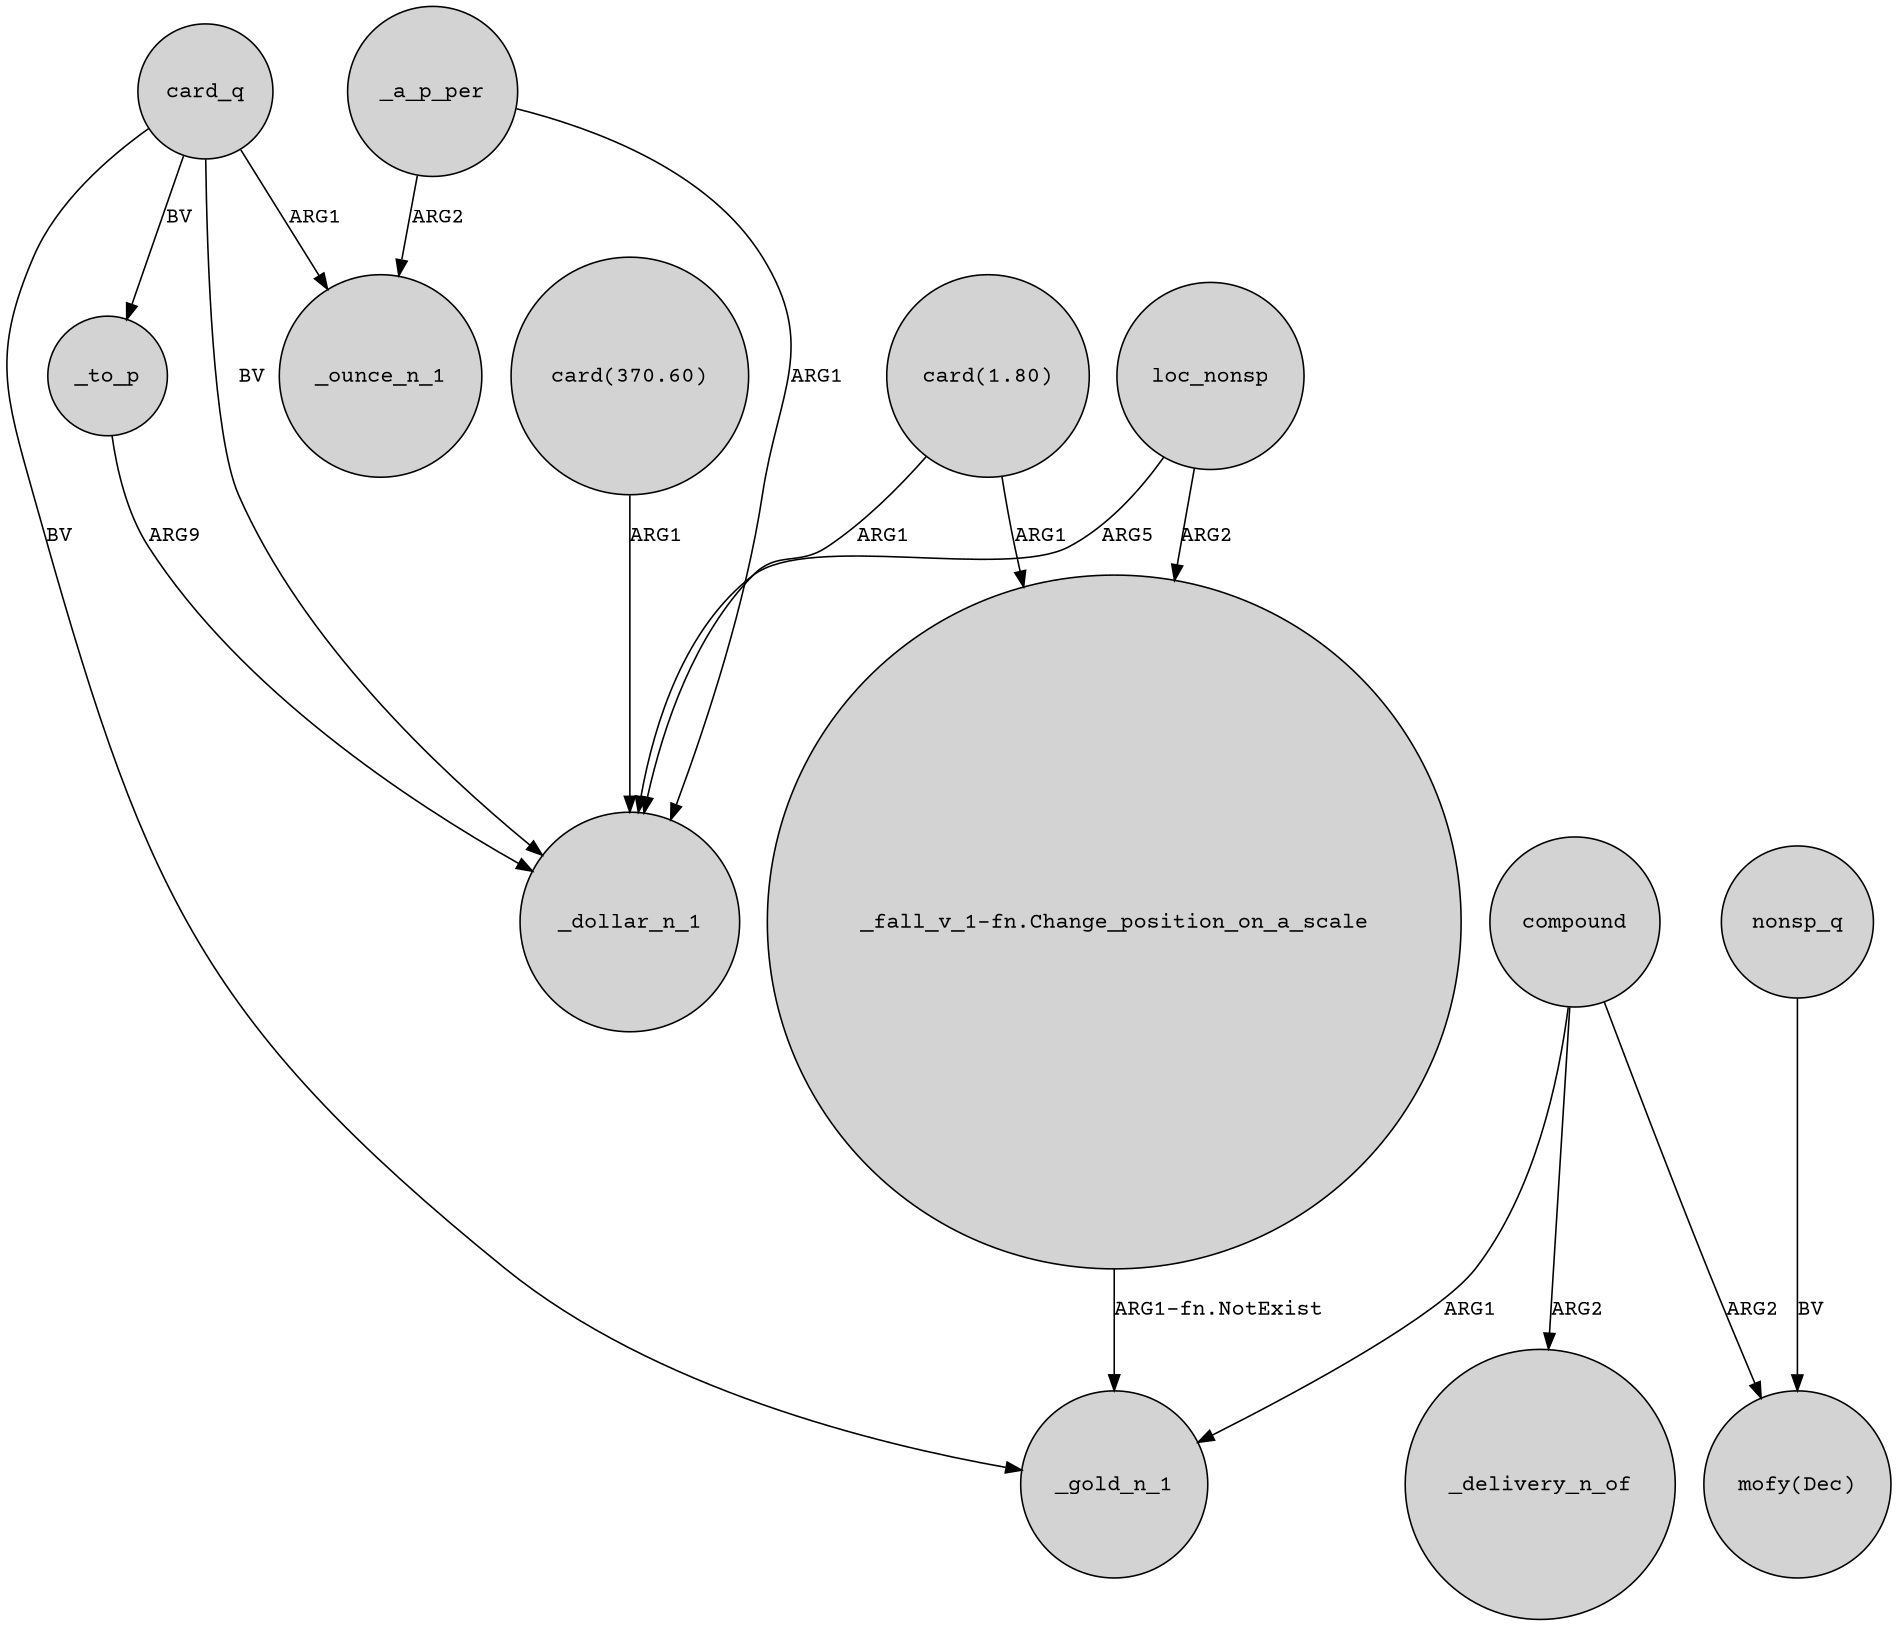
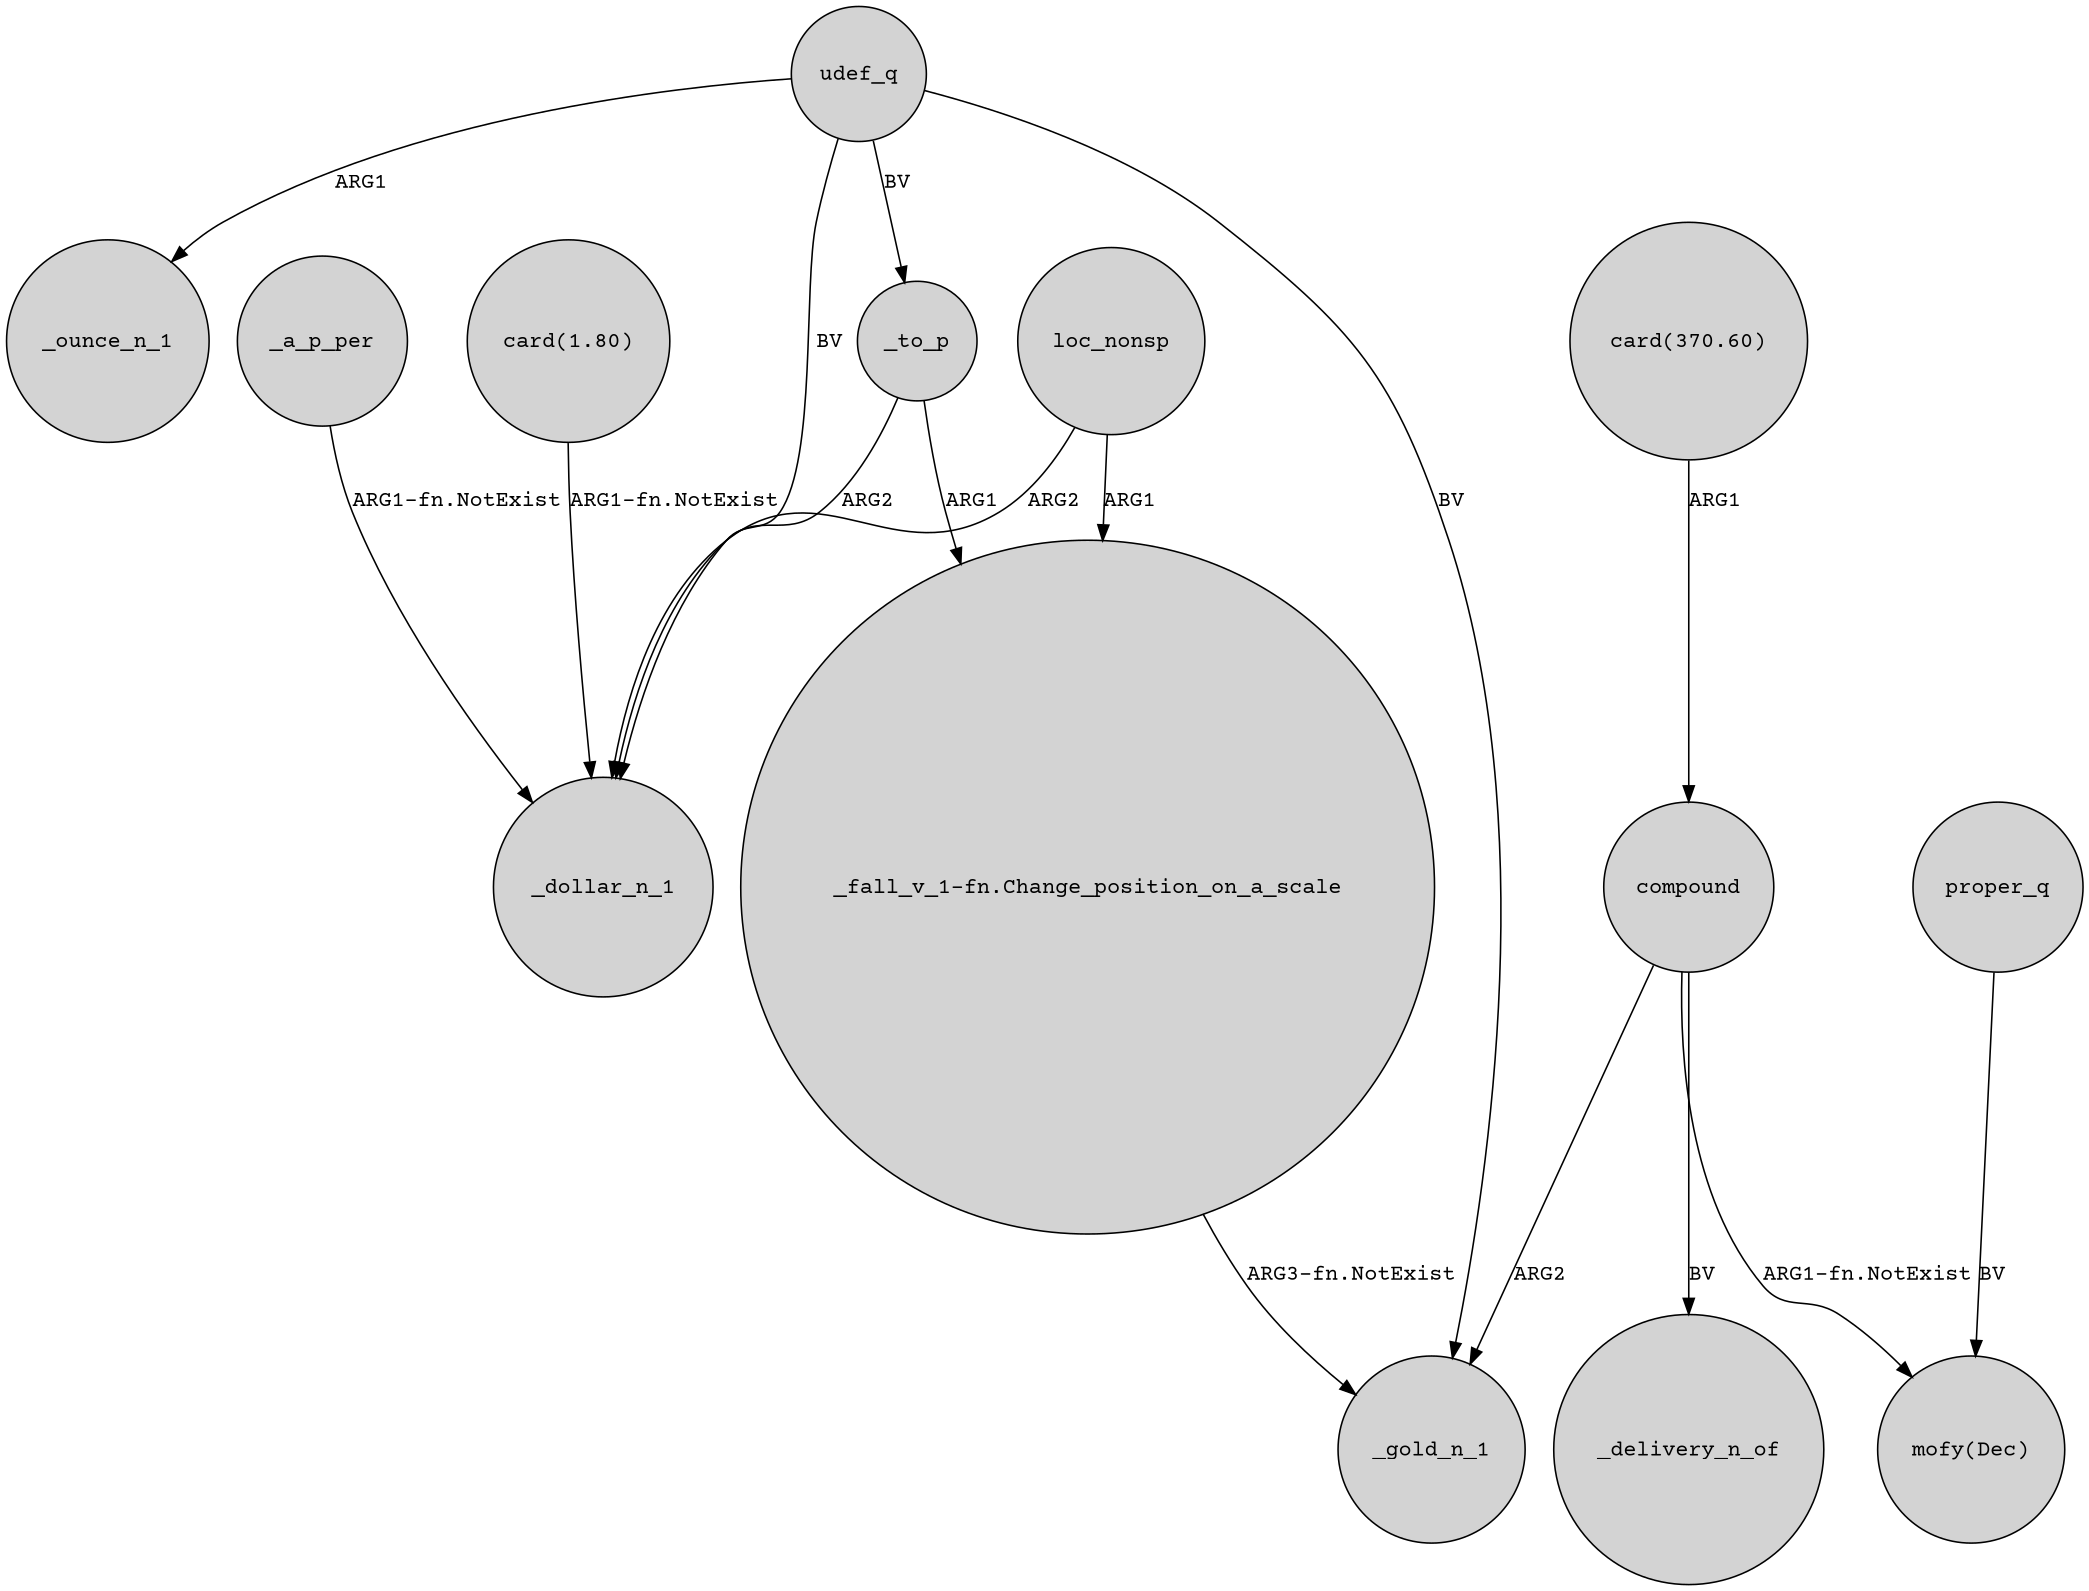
  digraph {
    fontname="Courier Prime"
    node [fontname="Courier Prime" shape=circle style=filled]
    edge [fontname="Courier Prime"]
-   udef_q [label=card_q]
+   udef_q
    _ounce_n_1
    _dollar_n_1
    _gold_n_1
    _to_p
    _a_p_per
    loc_nonsp
    "_fall_v_1-fn.Change_position_on_a_scale"
    compound
    _delivery_n_of
    "mofy(Dec)"
    "card(370.60)"
-   proper_q [label=nonsp_q]
+   proper_q
    "card(1.80)"
    udef_q -> _ounce_n_1 [label=ARG1]
    udef_q -> _dollar_n_1 [label=BV]
    udef_q -> _gold_n_1 [label=BV]
    udef_q -> _to_p [label=BV]
-   _to_p -> _dollar_n_1 [label=ARG9]
-   "card(1.80)" -> "_fall_v_1-fn.Change_position_on_a_scale" [label=ARG1]
-   _a_p_per -> _ounce_n_1 [label=ARG2]
-   _a_p_per -> _dollar_n_1 [label=ARG1]
-   loc_nonsp -> _dollar_n_1 [label=ARG5]
-   loc_nonsp -> "_fall_v_1-fn.Change_position_on_a_scale" [label=ARG2]
-   "_fall_v_1-fn.Change_position_on_a_scale" -> _gold_n_1 [label="ARG1-fn.NotExist"]
-   compound -> _gold_n_1 [label=ARG1]
-   compound -> _delivery_n_of [label=ARG2]
-   compound -> "mofy(Dec)" [label=ARG2]
-   "card(370.60)" -> _dollar_n_1 [label=ARG1]
+   _to_p -> _dollar_n_1 [label=ARG2]
+   _to_p -> "_fall_v_1-fn.Change_position_on_a_scale" [label=ARG1]
+   _a_p_per -> _dollar_n_1 [label="ARG1-fn.NotExist"]
+   loc_nonsp -> _dollar_n_1 [label=ARG2]
+   loc_nonsp -> "_fall_v_1-fn.Change_position_on_a_scale" [label=ARG1]
+   "_fall_v_1-fn.Change_position_on_a_scale" -> _gold_n_1 [label="ARG3-fn.NotExist"]
+   compound -> _gold_n_1 [label=ARG2]
+   compound -> _delivery_n_of [label=BV]
+   compound -> "mofy(Dec)" [label="ARG1-fn.NotExist"]
+   "card(370.60)" -> compound [label=ARG1]
    proper_q -> "mofy(Dec)" [label=BV]
-   "card(1.80)" -> _dollar_n_1 [label=ARG1]
+   "card(1.80)" -> _dollar_n_1 [label="ARG1-fn.NotExist"]
  }
